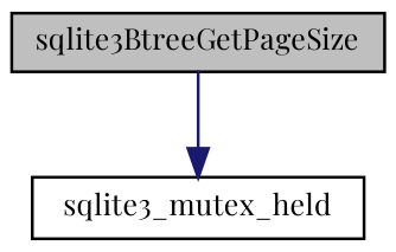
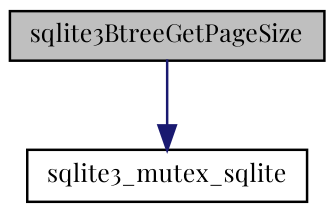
  digraph {
    rankdir=TB
    fontname="Playfair Display"
    node [color=black fontname="Playfair Display" fontsize=10 shape=record style=filled]
    n1 [fillcolor=grey75 fontcolor=black height=0.2 label=sqlite3BtreeGetPageSize width=0.4]
-   n2 [fillcolor=white height=0.2 label=sqlite3_mutex_held width=0.4]
+   n2 [fillcolor=white height=0.2 label=sqlite3_mutex_sqlite width=0.4]
    n1 -> n2 [color=midnightblue fontname="Playfair Display" fontsize=10 labelfontname=FreeSans labelfontsize=10 style=solid]
  }
